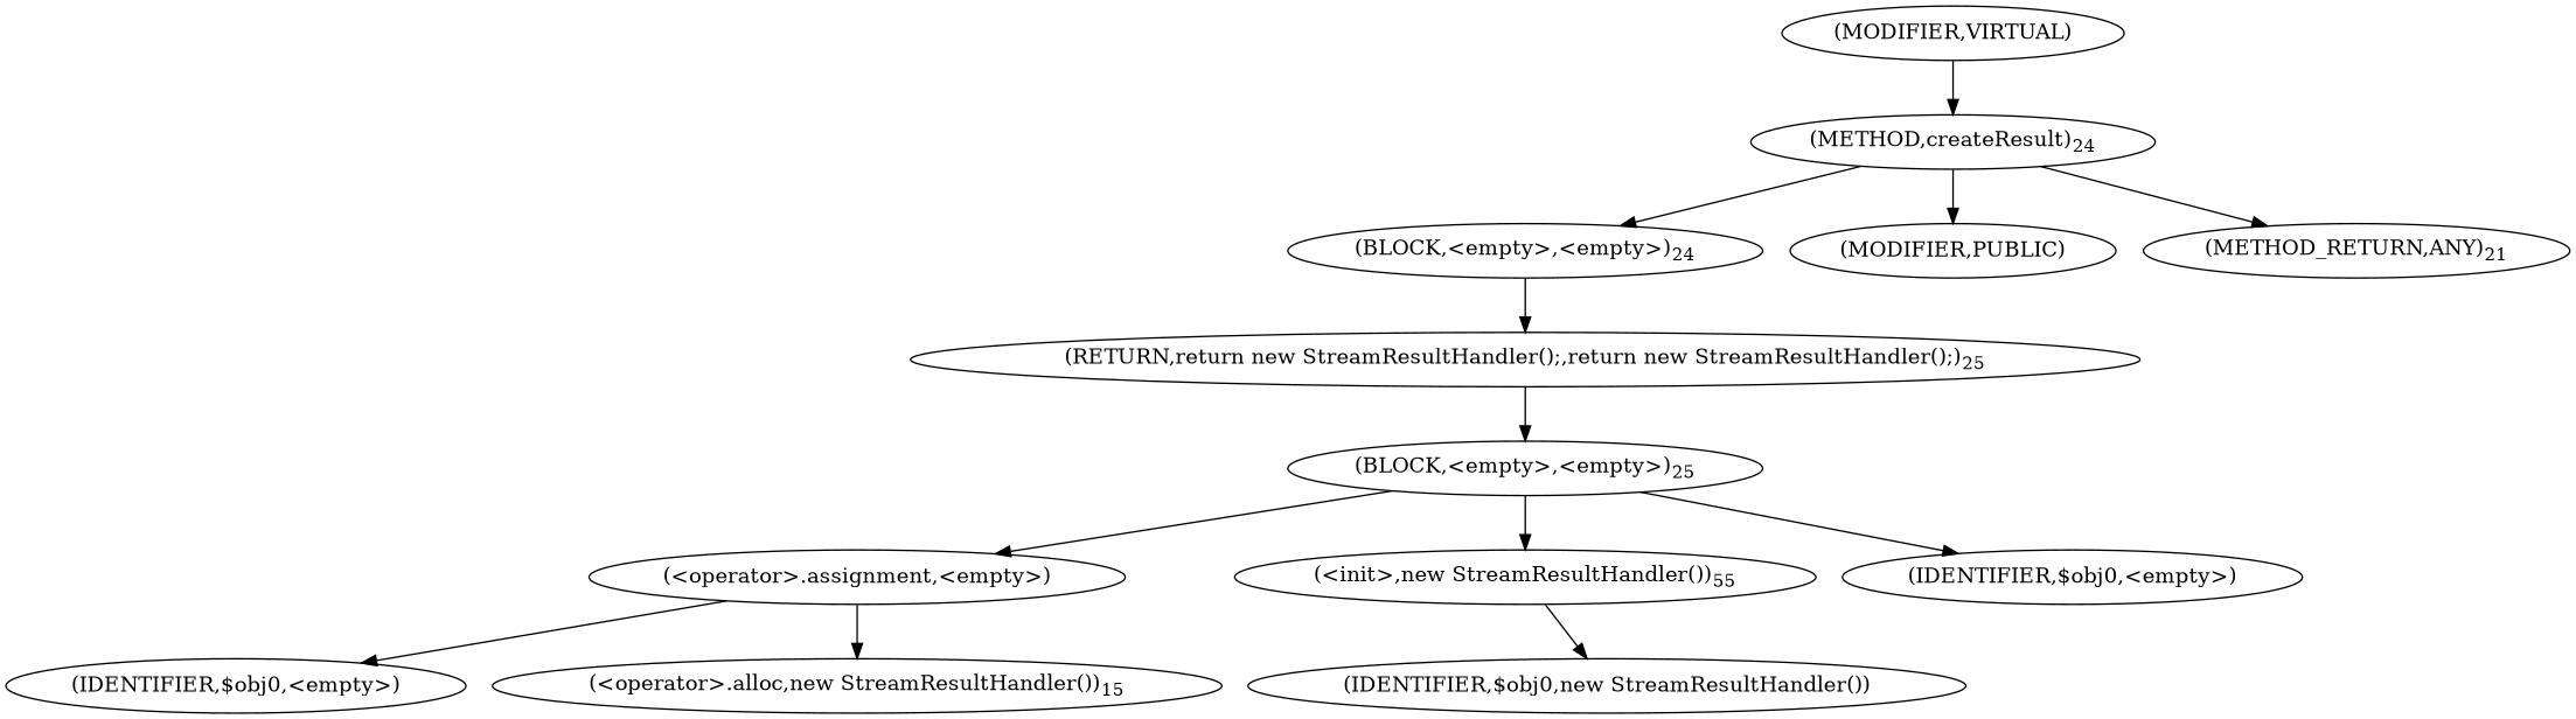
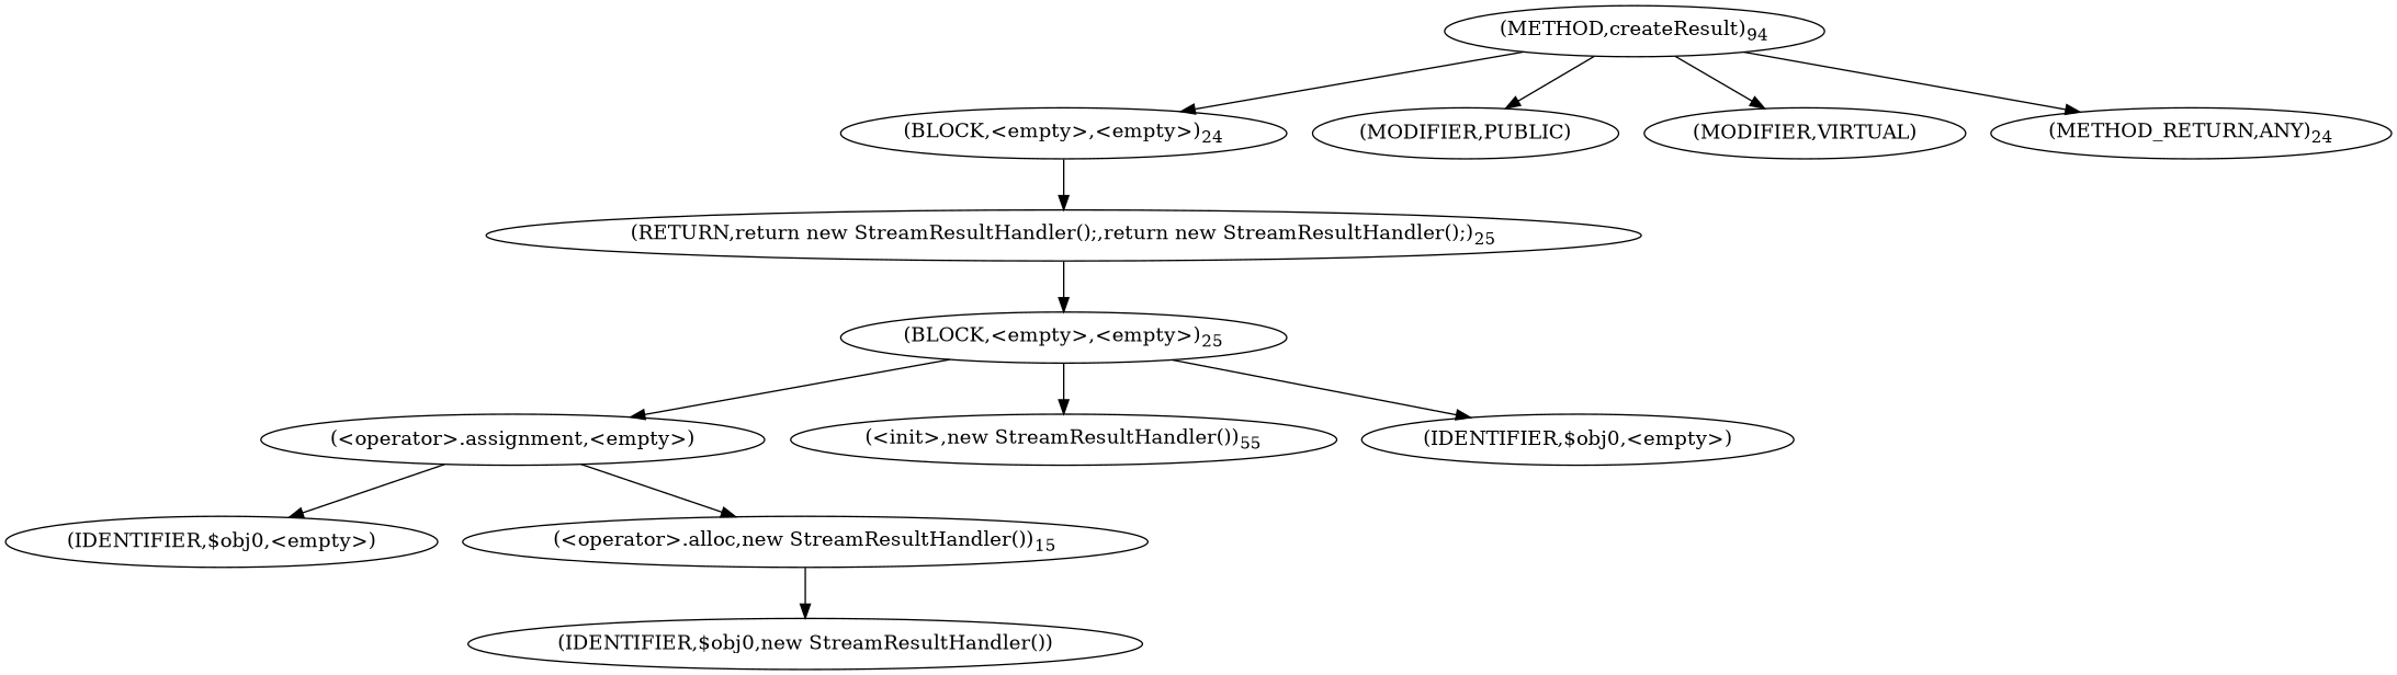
  digraph {
-   n1 [label=<(METHOD,createResult)<SUB>24</SUB>>]
+   n1 [label=<(METHOD,createResult)<SUB>94</SUB>>]
    n2 [label=<(BLOCK,&lt;empty&gt;,&lt;empty&gt;)<SUB>24</SUB>>]
    n3 [label=<(MODIFIER,PUBLIC)>]
    n4 [label=<(MODIFIER,VIRTUAL)>]
-   n5 [label=<(METHOD_RETURN,ANY)<SUB>21</SUB>>]
+   n5 [label=<(METHOD_RETURN,ANY)<SUB>24</SUB>>]
    n6 [label=<(RETURN,return new StreamResultHandler();,return new StreamResultHandler();)<SUB>25</SUB>>]
    n7 [label=<(BLOCK,&lt;empty&gt;,&lt;empty&gt;)<SUB>25</SUB>>]
    n8 [label=<(&lt;operator&gt;.assignment,&lt;empty&gt;)>]
    n9 [label=<(&lt;init&gt;,new StreamResultHandler())<SUB>55</SUB>>]
    n10 [label=<(IDENTIFIER,$obj0,&lt;empty&gt;)>]
    n11 [label=<(IDENTIFIER,$obj0,&lt;empty&gt;)>]
    n12 [label=<(&lt;operator&gt;.alloc,new StreamResultHandler())<SUB>15</SUB>>]
    n13 [label=<(IDENTIFIER,$obj0,new StreamResultHandler())>]
    n1 -> n2
    n1 -> n3
-   n4 -> n1
+   n1 -> n4
    n1 -> n5
    n2 -> n6
    n6 -> n7
    n7 -> n8
    n7 -> n9
    n7 -> n10
    n8 -> n11
    n8 -> n12
-   n9 -> n13
+   n12 -> n13
  }
